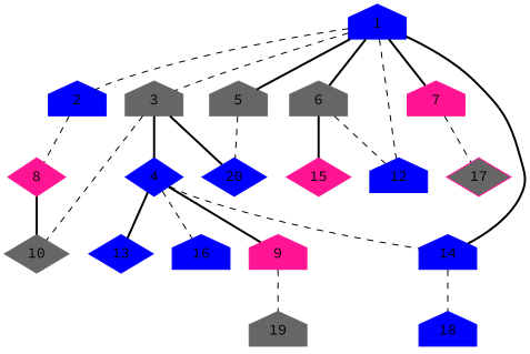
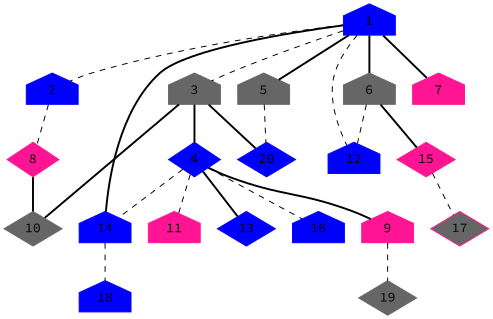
  graph {
    fontname="Source Code Pro"
    node [color=blue fontname="Source Code Pro" shape=house style=filled]
    edge [fontname="Source Code Pro" style=dashed weight=1.0]
    1
    2
    3 [color=gray40]
    5 [color=gray40]
    6 [color=gray40]
    7 [color=deeppink]
    12
    14
    8 [color=deeppink shape=diamond]
    4 [shape=diamond]
    10 [color=gray40 shape=diamond]
    20 [shape=diamond]
    15 [color=deeppink shape=diamond]
    17 [color=deeppink fillcolor=gray40 shape=diamond]
    18
    9 [color=deeppink]
+   11 [color=deeppink]
    13 [shape=diamond]
    16
-   19 [color=gray40]
+   19 [color=gray40 shape=diamond]
    1 -- 2 [weight=2.0]
    1 -- 3
    1 -- 5 [style=bold]
    1 -- 6 [style=bold weight=2.0]
    1 -- 7 [style=bold weight=5.0]
    1 -- 12
    1 -- 14 [style=bold]
    2 -- 8
    3 -- 4 [style=bold weight=10.0]
-   3 -- 10
+   3 -- 10 [style=bold]
    3 -- 20 [style=bold]
    5 -- 20
    6 -- 12 [weight=2.0]
    6 -- 15 [style=bold weight=2.0]
-   7 -- 17
+   15 -- 17
    14 -- 18
    8 -- 10 [style=bold weight=2.0]
    4 -- 14
    4 -- 9 [style=bold]
+   4 -- 11
    4 -- 13 [style=bold]
    4 -- 16
    9 -- 19
  }
